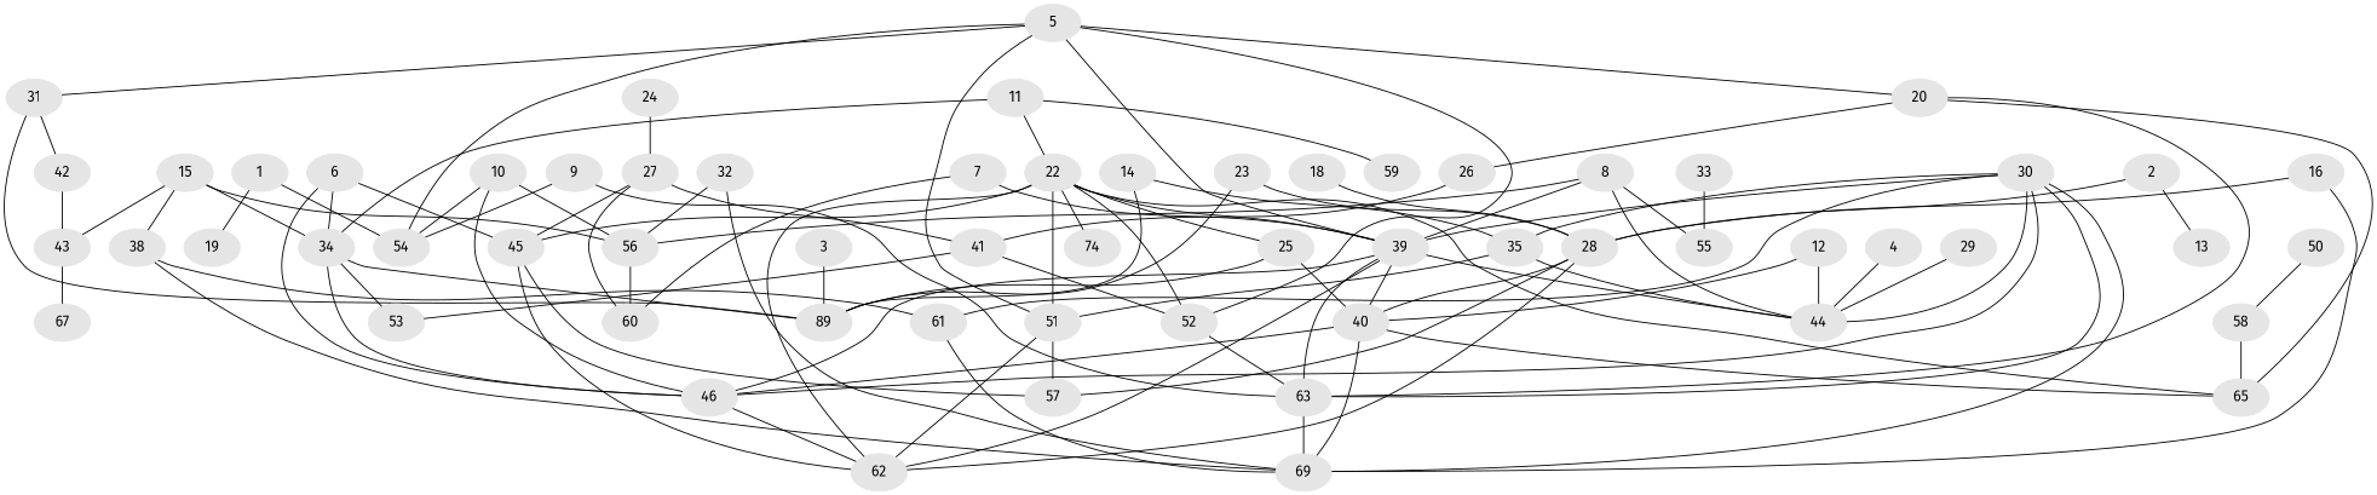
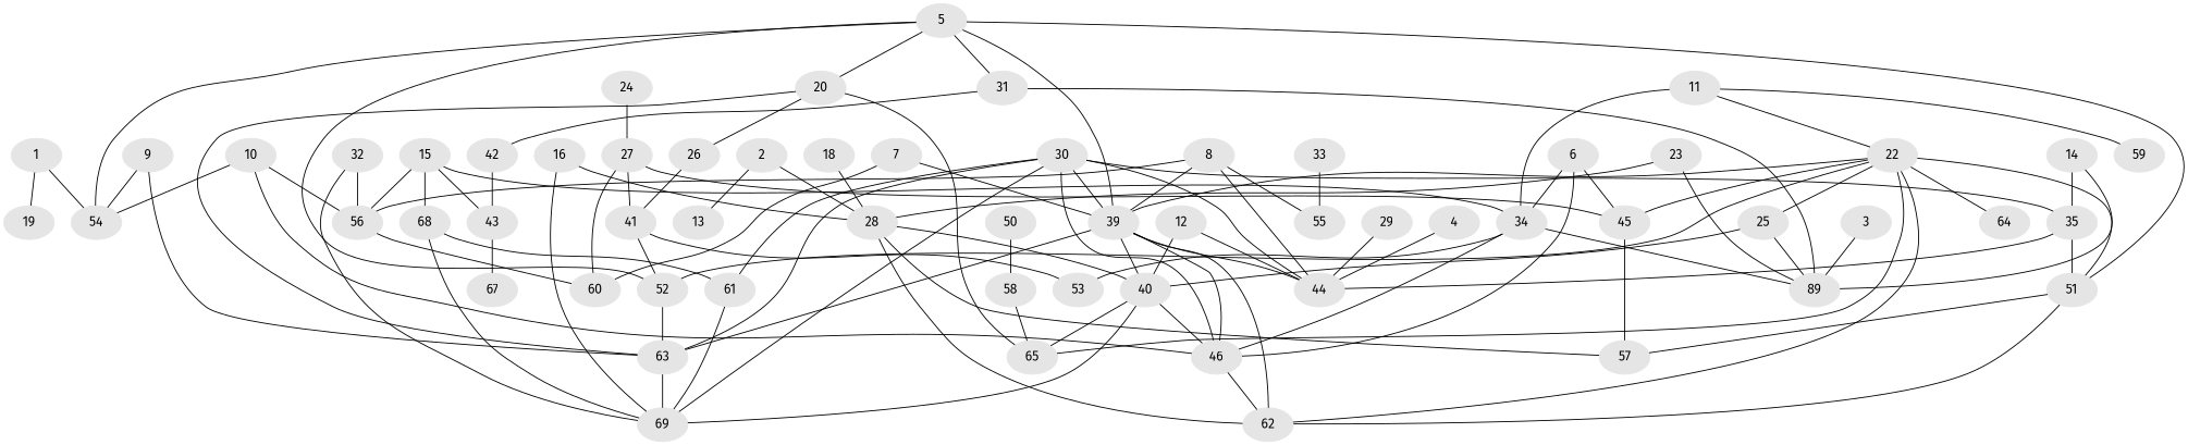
  graph {
    fontname="Fira Sans"
    node [color=gray90 fontname="Fira Sans" style=filled]
    edge [fontname="Fira Sans" weight=1.0]
    1
    19
    54
    2
    13
    28
    40
    62
    57
    n10 [label=89]
    3
    4
    44
    5
    20
    31
    39
    51
    52
    63
    26
    65
    42
    46
    6
    34
    45
    53
    7
    60
    8
    55
    56
    9
    69
    10
    11
    22
    59
    25
-   64 [label=74]
+   64
    12
    14
    35
    15
-   38
+   38 [label=68]
    43
    61
    67
    16
    18
    n52 [label=41]
    23
    24
    27
    29
    30
    32
    33
    50
    58
    1 -- 19
    1 -- 54
    2 -- 13
    2 -- 28
    28 -- 40
    28 -- 62
    28 -- 57
    40 -- 65
    40 -- 46
    40 -- 69
    3 -- n10
    4 -- 44
    5 -- 54 [weight=2.0]
    5 -- 20
    5 -- 31
    5 -- 39 [weight=2.0]
    5 -- 51
    5 -- 52
    20 -- 63
    20 -- 26
    20 -- 65
    31 -- n10 [weight=2.0]
    31 -- 42
    39 -- 40
    39 -- 62
    39 -- 44
    39 -- 63
    39 -- 46
    51 -- 62
    51 -- 57
    52 -- 63
    63 -- 69
    26 -- n52
    42 -- 43
    46 -- 62
    6 -- 46
    6 -- 34
    6 -- 45
    34 -- n10
    34 -- 46
    34 -- 53 [weight=2.0]
-   45 -- 62
    45 -- 57
    7 -- 39
    7 -- 60
    8 -- 44
    8 -- 39
    8 -- 55
    8 -- 56
    56 -- 60
    9 -- 54
    9 -- 63
    10 -- 54
    10 -- 46
    10 -- 56
    11 -- 34 [weight=2.0]
    11 -- 22
    11 -- 59
    22 -- 62
    22 -- 39
    22 -- 51
    22 -- 52
    22 -- 65 [weight=2.0]
    22 -- 45
    22 -- 25
    22 -- 64
    25 -- 40
    25 -- n10
    12 -- 40
    12 -- 44
    14 -- n10
    14 -- 35
    35 -- 44
    35 -- 51
    15 -- 34 [weight=2.0]
    15 -- 56
    15 -- 38
    15 -- 43
    38 -- 69
    38 -- 61
    43 -- 67
    61 -- 69
    16 -- 28
    16 -- 69
    18 -- 28
    n52 -- 52
    n52 -- 53 [weight=2.0]
    23 -- 28
    23 -- n10
    24 -- 27
    27 -- 45
    27 -- 60
    27 -- n52 [weight=2.0]
    29 -- 44
    30 -- 44
    30 -- 39
    30 -- 63
    30 -- 46
    30 -- 69
    30 -- 35
    30 -- 61
    32 -- 56
    32 -- 69
    33 -- 55
    50 -- 58
    58 -- 65 [weight=2.0]
  }
